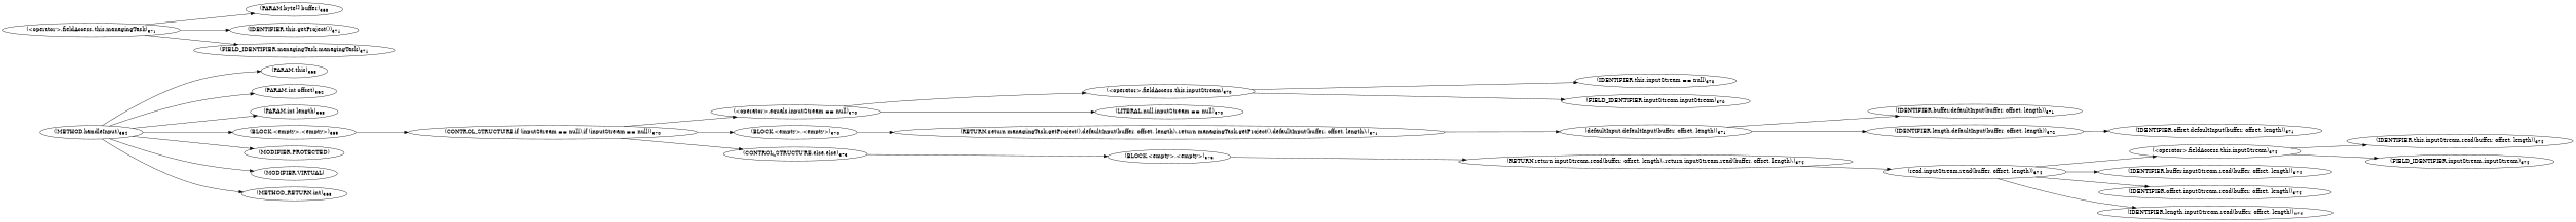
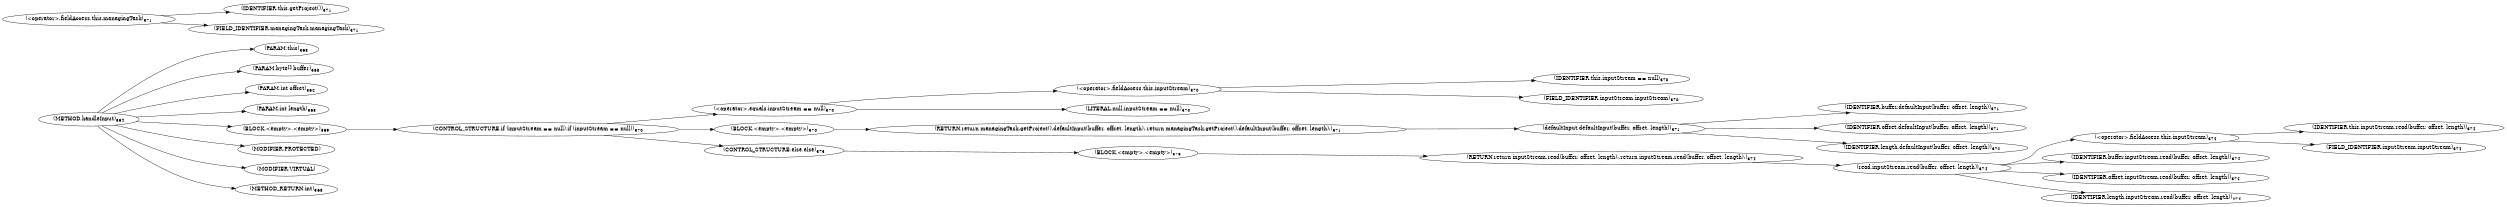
  digraph {
    rankdir=LR
    n1 [label=<(METHOD,handleInput)<SUB>364</SUB>>]
    n2 [label=<(PARAM,this)<SUB>368</SUB>>]
    n3 [label=<(PARAM,byte[] buffer)<SUB>368</SUB>>]
    n4 [label=<(PARAM,int offset)<SUB>362</SUB>>]
    n5 [label=<(PARAM,int length)<SUB>368</SUB>>]
    n6 [label=<(BLOCK,&lt;empty&gt;,&lt;empty&gt;)<SUB>369</SUB>>]
    n7 [label=<(MODIFIER,PROTECTED)>]
    n8 [label=<(MODIFIER,VIRTUAL)>]
    n9 [label=<(METHOD_RETURN,int)<SUB>368</SUB>>]
    n10 [label=<(CONTROL_STRUCTURE,if (inputStream == null),if (inputStream == null))<SUB>370</SUB>>]
    n11 [label=<(&lt;operator&gt;.equals,inputStream == null)<SUB>370</SUB>>]
    n12 [label=<(BLOCK,&lt;empty&gt;,&lt;empty&gt;)<SUB>370</SUB>>]
    n13 [label=<(CONTROL_STRUCTURE,else,else)<SUB>373</SUB>>]
    n14 [label=<(&lt;operator&gt;.fieldAccess,this.inputStream)<SUB>370</SUB>>]
    n15 [label=<(LITERAL,null,inputStream == null)<SUB>370</SUB>>]
    n16 [label=<(RETURN,return managingTask.getProject().defaultInput(buffer, offset, length);,return managingTask.getProject().defaultInput(buffer, offset, length);)<SUB>371</SUB>>]
    n17 [label=<(BLOCK,&lt;empty&gt;,&lt;empty&gt;)<SUB>373</SUB>>]
    n18 [label=<(IDENTIFIER,this,inputStream == null)<SUB>370</SUB>>]
    n19 [label=<(FIELD_IDENTIFIER,inputStream,inputStream)<SUB>370</SUB>>]
    n20 [label=<(defaultInput,defaultInput(buffer, offset, length))<SUB>371</SUB>>]
    n21 [label=<(IDENTIFIER,buffer,defaultInput(buffer, offset, length))<SUB>371</SUB>>]
    n22 [label=<(IDENTIFIER,offset,defaultInput(buffer, offset, length))<SUB>371</SUB>>]
    n23 [label=<(IDENTIFIER,length,defaultInput(buffer, offset, length))<SUB>372</SUB>>]
    n24 [label=<(&lt;operator&gt;.fieldAccess,this.managingTask)<SUB>371</SUB>>]
    n25 [label=<(IDENTIFIER,this,getProject())<SUB>371</SUB>>]
    n26 [label=<(FIELD_IDENTIFIER,managingTask,managingTask)<SUB>371</SUB>>]
    n27 [label=<(RETURN,return inputStream.read(buffer, offset, length);,return inputStream.read(buffer, offset, length);)<SUB>374</SUB>>]
    n28 [label=<(read,inputStream.read(buffer, offset, length))<SUB>374</SUB>>]
    n29 [label=<(&lt;operator&gt;.fieldAccess,this.inputStream)<SUB>374</SUB>>]
    n30 [label=<(IDENTIFIER,buffer,inputStream.read(buffer, offset, length))<SUB>374</SUB>>]
    n31 [label=<(IDENTIFIER,offset,inputStream.read(buffer, offset, length))<SUB>374</SUB>>]
    n32 [label=<(IDENTIFIER,length,inputStream.read(buffer, offset, length))<SUB>274</SUB>>]
    n33 [label=<(IDENTIFIER,this,inputStream.read(buffer, offset, length))<SUB>374</SUB>>]
    n34 [label=<(FIELD_IDENTIFIER,inputStream,inputStream)<SUB>374</SUB>>]
    n1 -> n2
-   n24 -> n3
+   n1 -> n3
    n1 -> n4
    n1 -> n5
    n1 -> n6
    n1 -> n7
    n1 -> n8
    n1 -> n9
    n6 -> n10
    n10 -> n11
    n10 -> n12
    n10 -> n13
    n11 -> n14
    n11 -> n15
    n12 -> n16
    n13 -> n17
    n14 -> n18
    n14 -> n19
    n16 -> n20
    n17 -> n27
    n20 -> n21
-   n23 -> n22
+   n20 -> n22
    n20 -> n23
    n24 -> n25
    n24 -> n26
    n27 -> n28
    n28 -> n29
    n28 -> n30
    n28 -> n31
    n28 -> n32
    n29 -> n33
    n29 -> n34
  }
